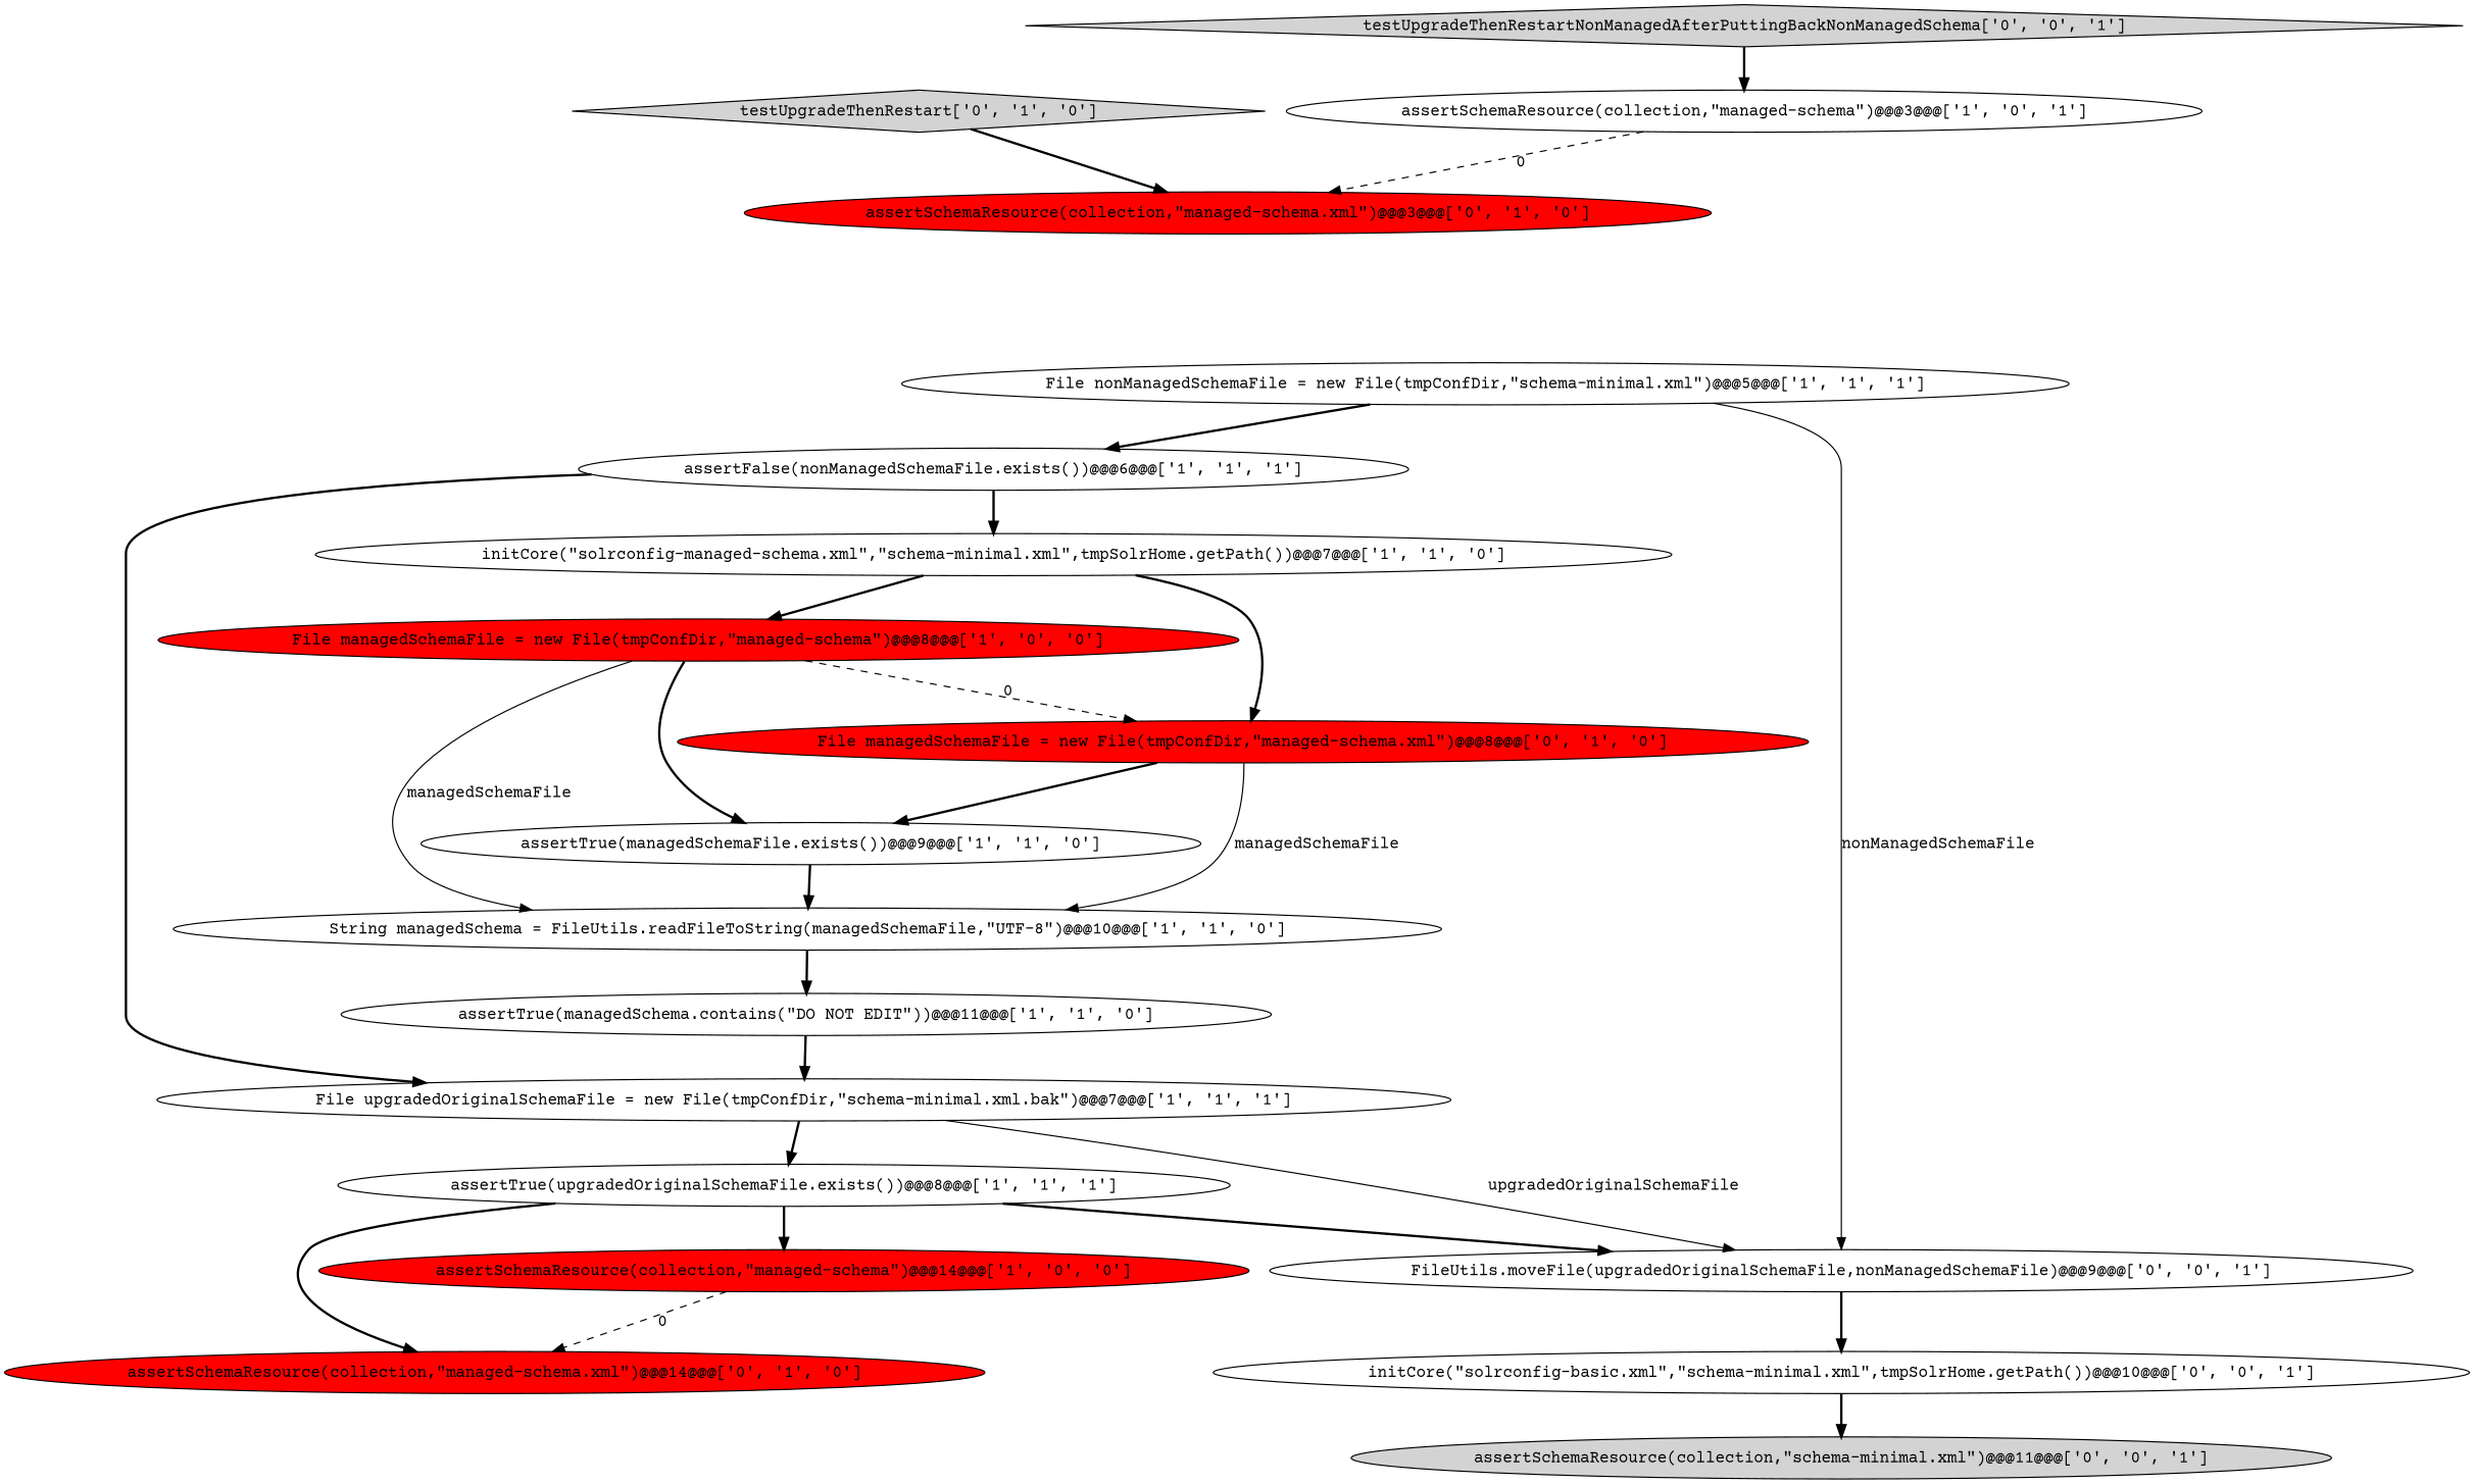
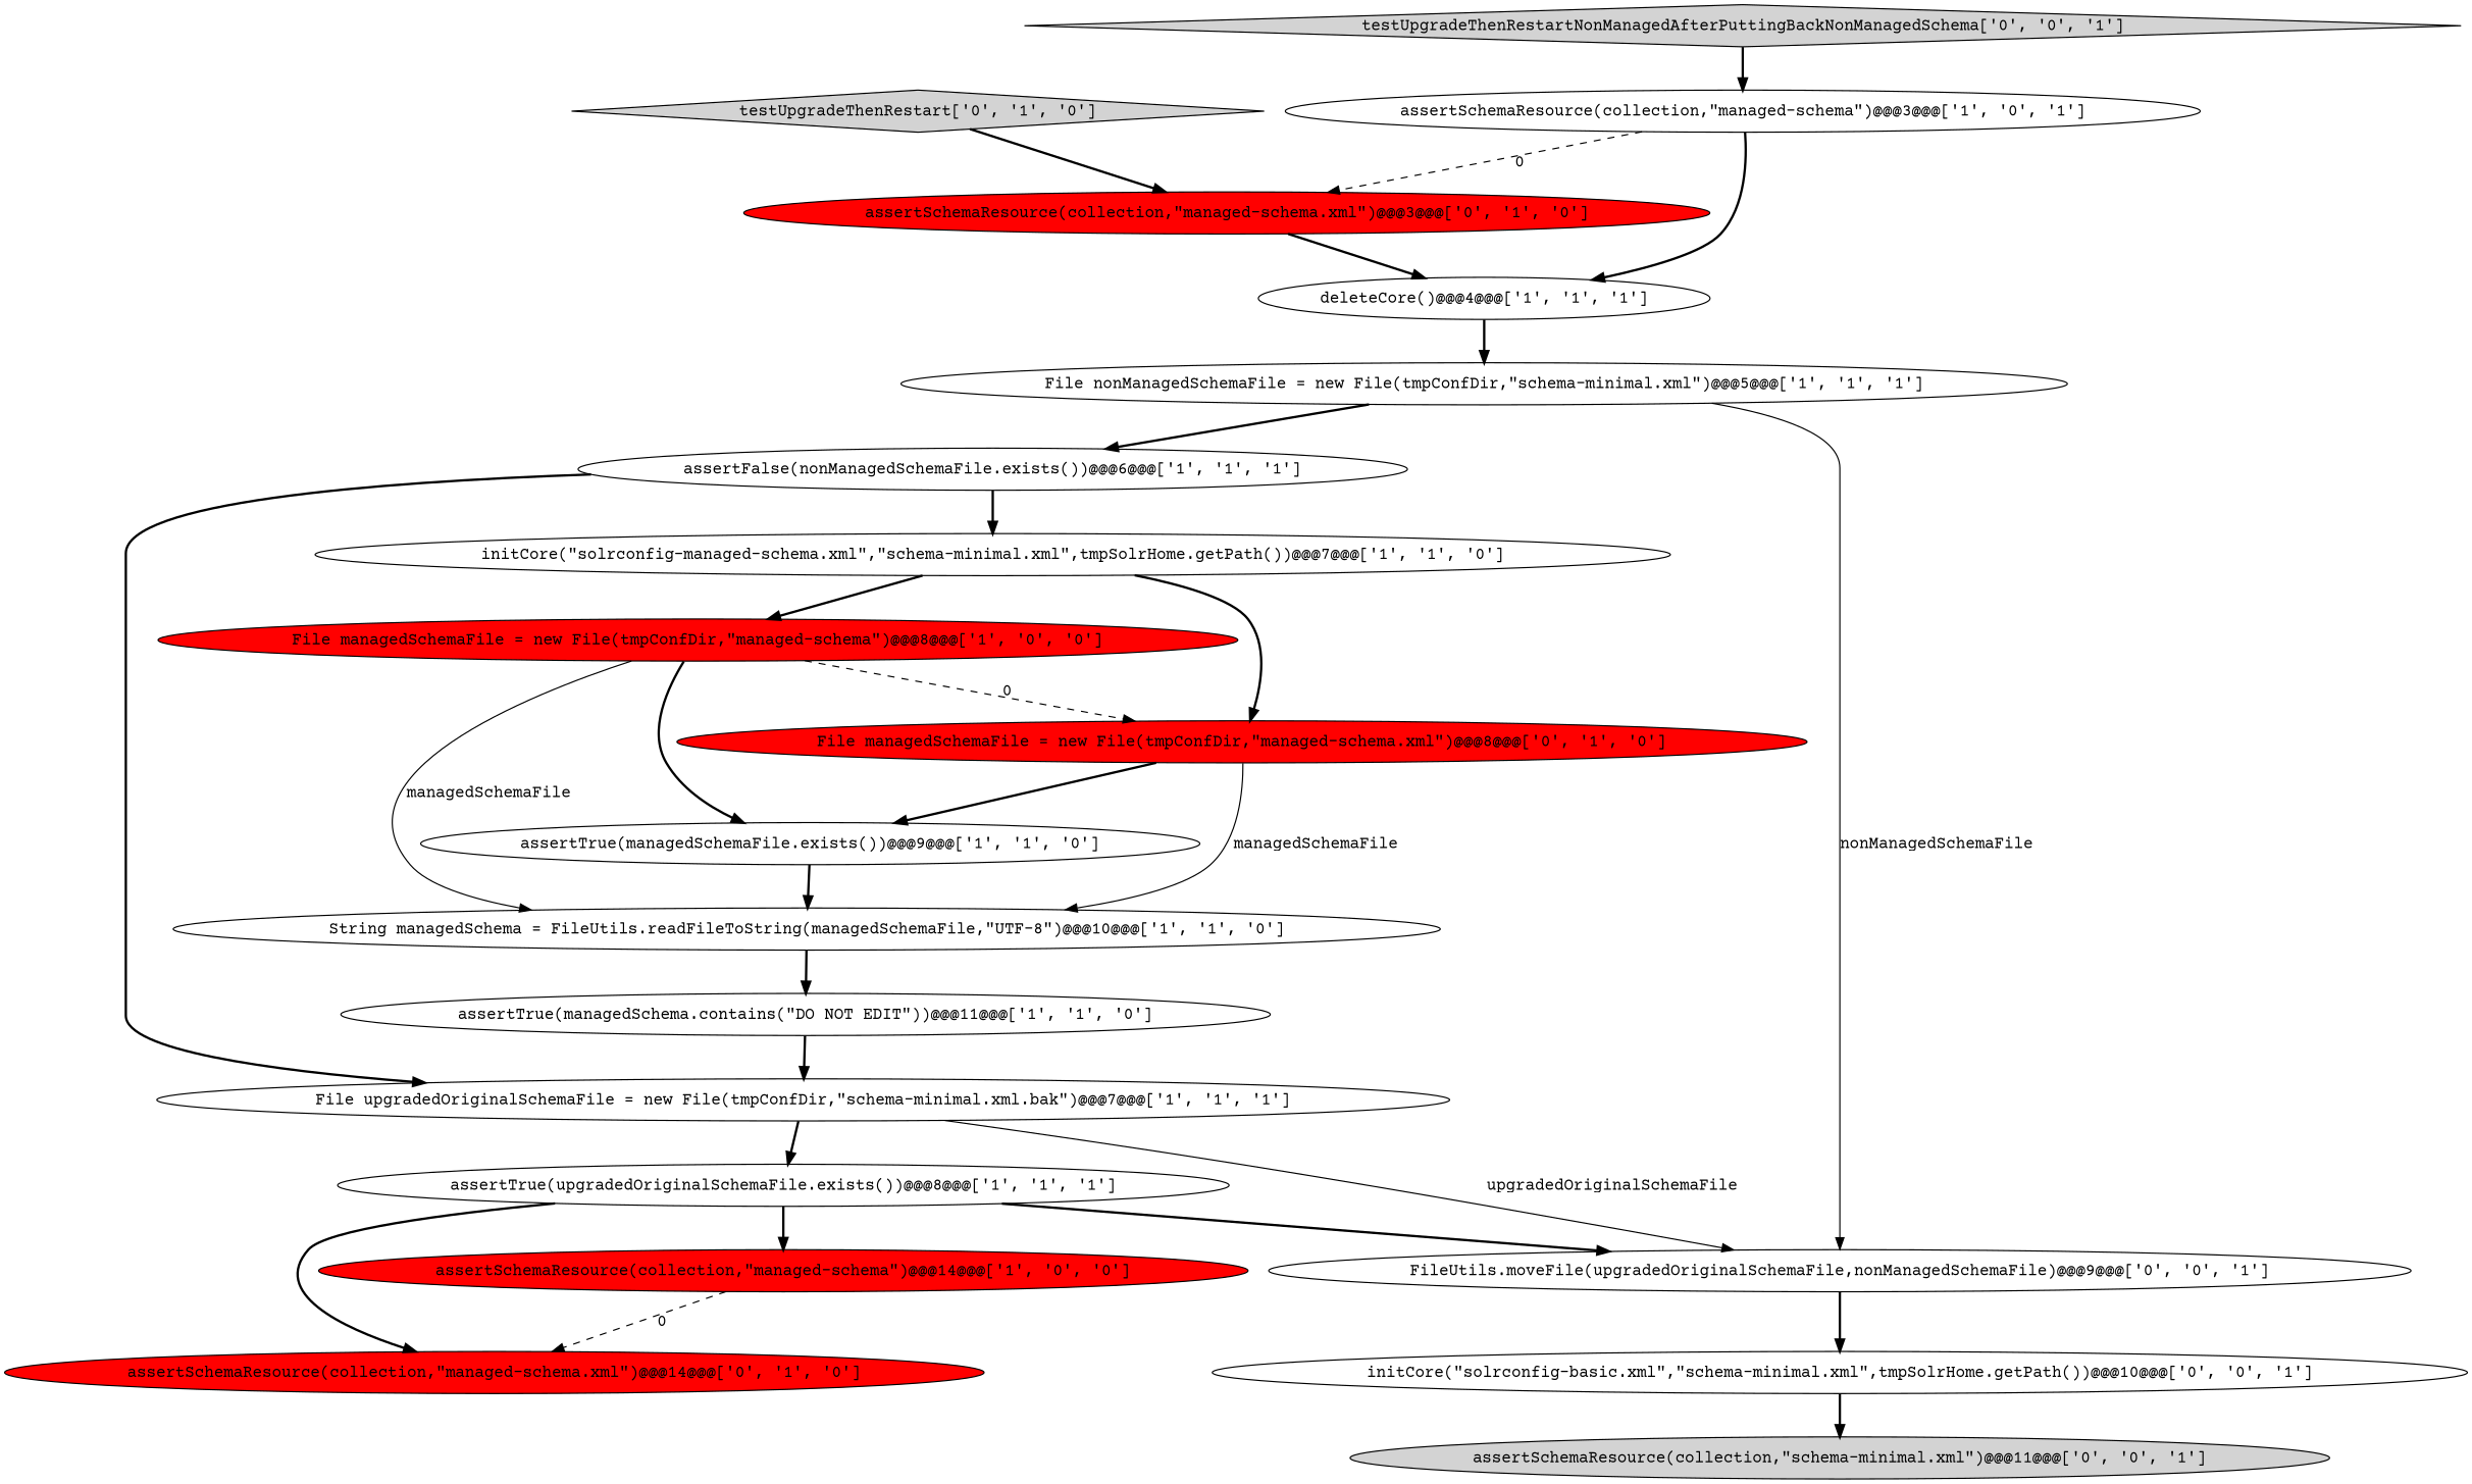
  digraph {
    fontname="Courier Prime"
    node [fillcolor=white fontname="Courier Prime" shape=ellipse style=filled]
    edge [fontname="Courier Prime" style=bold]
    n1 [label="initCore(\"solrconfig-managed-schema.xml\",\"schema-minimal.xml\",tmpSolrHome.getPath())@@@7@@@['1', '1', '0']"]
    n2 [fillcolor=red label="File managedSchemaFile = new File(tmpConfDir,\"managed-schema.xml\")@@@8@@@['0', '1', '0']"]
    n3 [fillcolor=red label="File managedSchemaFile = new File(tmpConfDir,\"managed-schema\")@@@8@@@['1', '0', '0']"]
    n4 [label="assertTrue(managedSchemaFile.exists())@@@9@@@['1', '1', '0']"]
    n5 [label="String managedSchema = FileUtils.readFileToString(managedSchemaFile,\"UTF-8\")@@@10@@@['1', '1', '0']"]
    n6 [label="assertTrue(managedSchema.contains(\"DO NOT EDIT\"))@@@11@@@['1', '1', '0']"]
    n7 [label="assertFalse(nonManagedSchemaFile.exists())@@@6@@@['1', '1', '1']"]
    n8 [label="File upgradedOriginalSchemaFile = new File(tmpConfDir,\"schema-minimal.xml.bak\")@@@7@@@['1', '1', '1']"]
    n9 [label="assertTrue(upgradedOriginalSchemaFile.exists())@@@8@@@['1', '1', '1']"]
    n10 [label="FileUtils.moveFile(upgradedOriginalSchemaFile,nonManagedSchemaFile)@@@9@@@['0', '0', '1']"]
    n11 [fillcolor=red label="assertSchemaResource(collection,\"managed-schema.xml\")@@@3@@@['0', '1', '0']"]
+   n12 [label="deleteCore()@@@4@@@['1', '1', '1']"]
    n13 [label="File nonManagedSchemaFile = new File(tmpConfDir,\"schema-minimal.xml\")@@@5@@@['1', '1', '1']"]
    n14 [fillcolor=lightgray label="assertSchemaResource(collection,\"schema-minimal.xml\")@@@11@@@['0', '0', '1']"]
    n15 [fillcolor=red label="assertSchemaResource(collection,\"managed-schema\")@@@14@@@['1', '0', '0']"]
    n16 [fillcolor=red label="assertSchemaResource(collection,\"managed-schema.xml\")@@@14@@@['0', '1', '0']"]
    n17 [label="initCore(\"solrconfig-basic.xml\",\"schema-minimal.xml\",tmpSolrHome.getPath())@@@10@@@['0', '0', '1']"]
    n18 [fillcolor=lightgray label="testUpgradeThenRestart['0', '1', '0']" shape=diamond]
    n19 [label="assertSchemaResource(collection,\"managed-schema\")@@@3@@@['1', '0', '1']"]
    n20 [fillcolor=lightgray label="testUpgradeThenRestartNonManagedAfterPuttingBackNonManagedSchema['0', '0', '1']" shape=diamond]
    n1 -> n2
    n1 -> n3
    n2 -> n4
    n2 -> n5 [label=managedSchemaFile style=solid]
    n3 -> n2 [label=0 style=dashed]
    n3 -> n4
    n3 -> n5 [label=managedSchemaFile style=solid]
    n4 -> n5
    n5 -> n6
    n6 -> n8
    n7 -> n1
    n7 -> n8
    n8 -> n9
    n8 -> n10 [label=upgradedOriginalSchemaFile style=solid]
    n9 -> n10
    n9 -> n15
    n9 -> n16
    n10 -> n17
+   n11 -> n12
+   n12 -> n13
    n13 -> n7
    n13 -> n10 [label=nonManagedSchemaFile style=solid]
    n15 -> n16 [label=0 style=dashed]
    n17 -> n14
    n18 -> n11
    n19 -> n11 [label=0 style=dashed]
+   n19 -> n12
    n20 -> n19
  }
